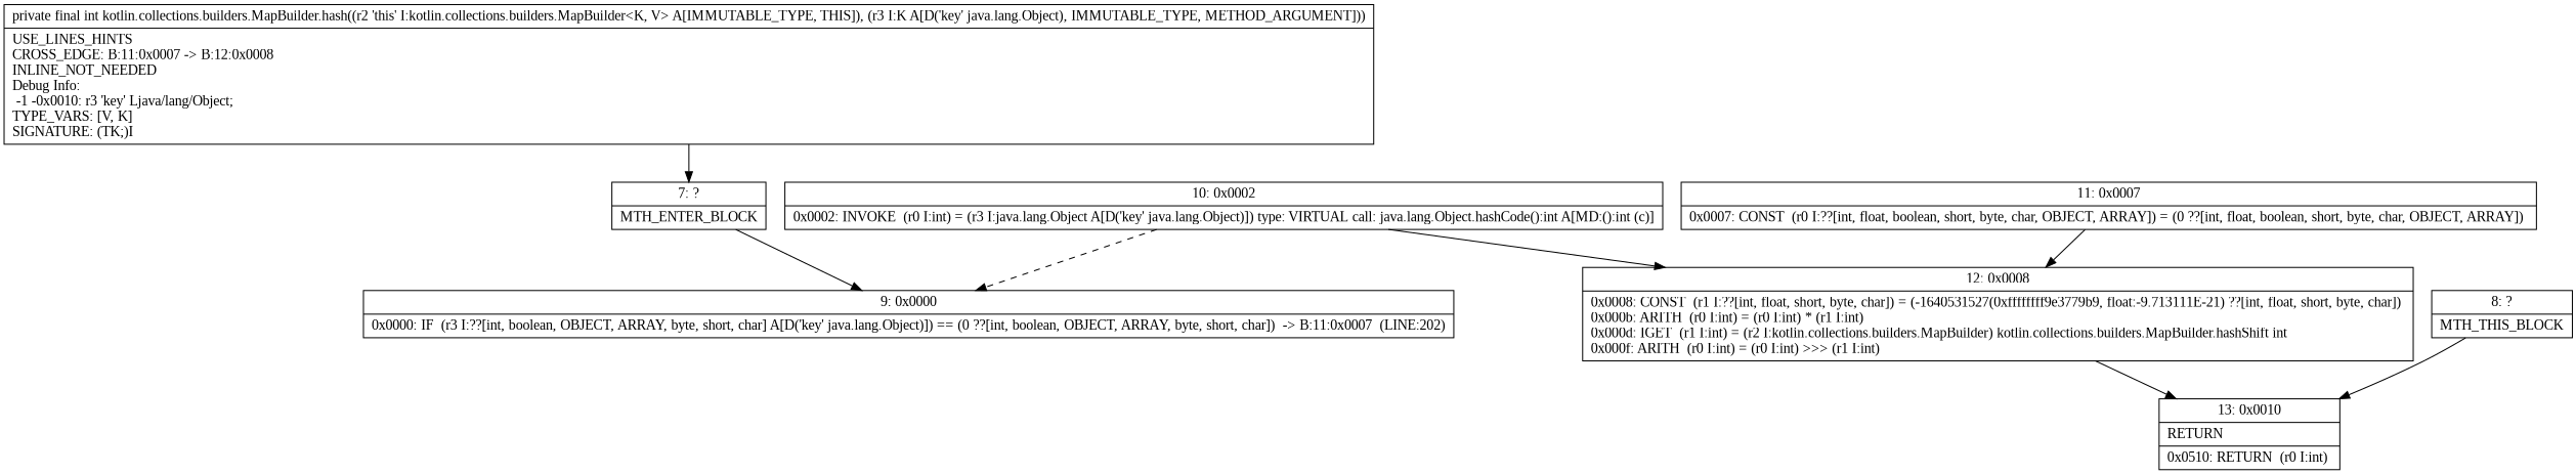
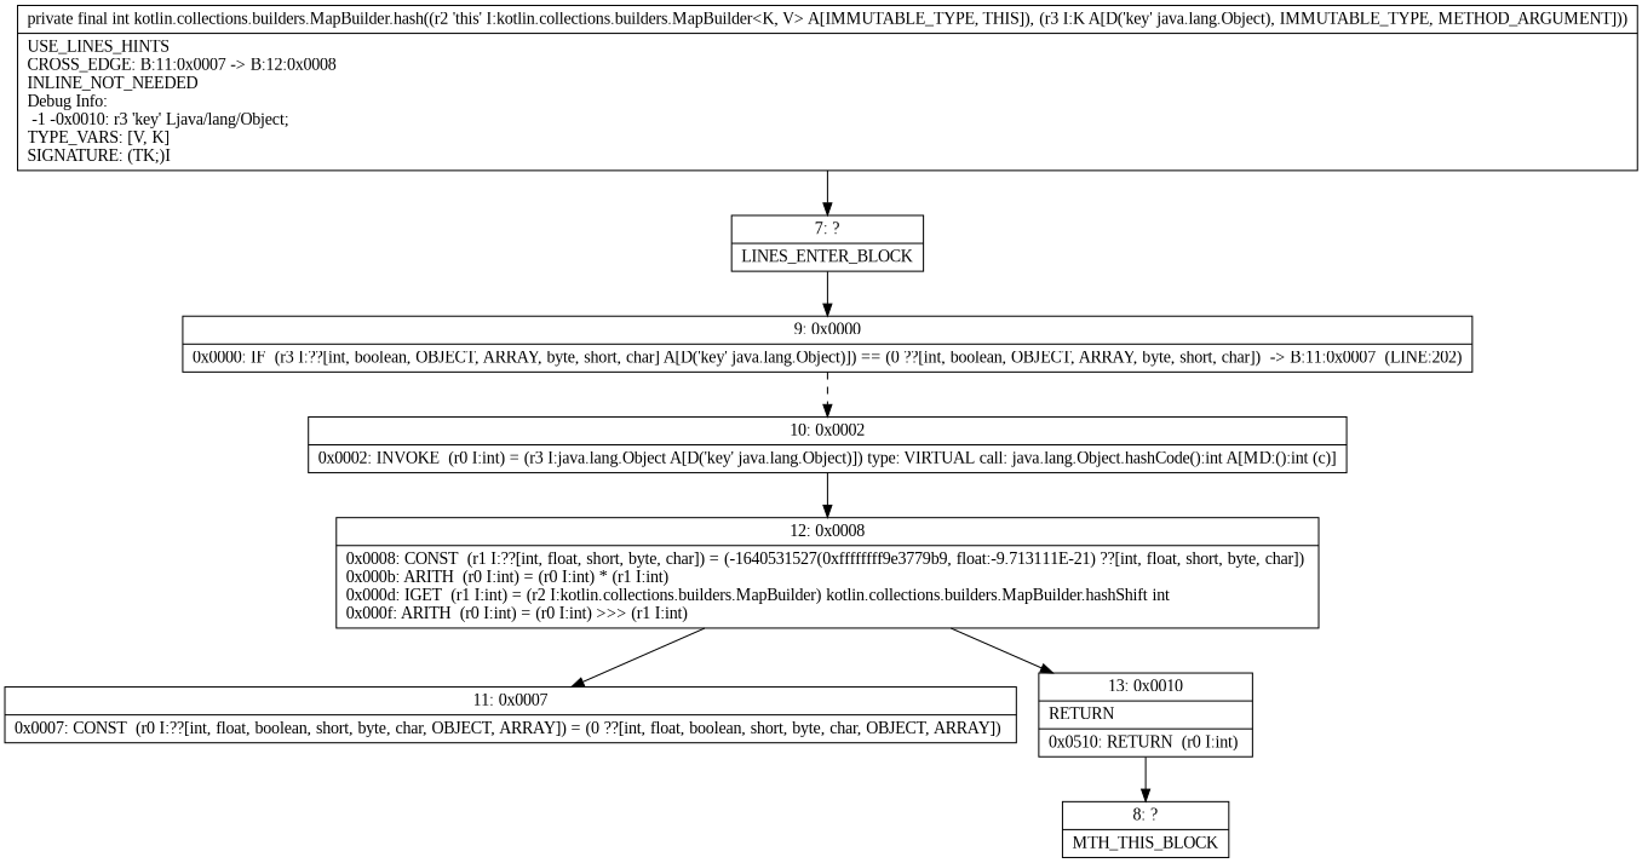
  digraph {
    fontname="Liberation Serif"
    node [fontname="Liberation Serif" shape=record]
    edge [fontname="Liberation Serif"]
-   n1 [label="{7\:\ ?|MTH_ENTER_BLOCK\l}"]
+   n1 [label="{7\:\ ?|LINES_ENTER_BLOCK\l}"]
    n2 [label="{9\:\ 0x0000|0x0000: IF  (r3 I:??[int, boolean, OBJECT, ARRAY, byte, short, char] A[D('key' java.lang.Object)]) == (0 ??[int, boolean, OBJECT, ARRAY, byte, short, char])  \-\> B:11:0x0007  (LINE:202)\l}"]
    n3 [label="{10\:\ 0x0002|0x0002: INVOKE  (r0 I:int) = (r3 I:java.lang.Object A[D('key' java.lang.Object)]) type: VIRTUAL call: java.lang.Object.hashCode():int A[MD:():int (c)]\l}"]
    n4 [label="{12\:\ 0x0008|0x0008: CONST  (r1 I:??[int, float, short, byte, char]) = (\-1640531527(0xffffffff9e3779b9, float:\-9.713111E\-21) ??[int, float, short, byte, char]) \l0x000b: ARITH  (r0 I:int) = (r0 I:int) * (r1 I:int) \l0x000d: IGET  (r1 I:int) = (r2 I:kotlin.collections.builders.MapBuilder) kotlin.collections.builders.MapBuilder.hashShift int \l0x000f: ARITH  (r0 I:int) = (r0 I:int) \>\>\> (r1 I:int) \l}"]
    n5 [label="{11\:\ 0x0007|0x0007: CONST  (r0 I:??[int, float, boolean, short, byte, char, OBJECT, ARRAY]) = (0 ??[int, float, boolean, short, byte, char, OBJECT, ARRAY]) \l}"]
    n6 [label="{13\:\ 0x0010|RETURN\l|0x0510: RETURN  (r0 I:int) \l}"]
    n7 [label="{8\:\ ?|MTH_THIS_BLOCK\l}"]
    n8 [label="{private final int kotlin.collections.builders.MapBuilder.hash((r2 'this' I:kotlin.collections.builders.MapBuilder\<K, V\> A[IMMUTABLE_TYPE, THIS]), (r3 I:K A[D('key' java.lang.Object), IMMUTABLE_TYPE, METHOD_ARGUMENT]))  | USE_LINES_HINTS\lCROSS_EDGE: B:11:0x0007 \-\> B:12:0x0008\lINLINE_NOT_NEEDED\lDebug Info:\l  \-1 \-0x0010: r3 'key' Ljava\/lang\/Object;\lTYPE_VARS: [V, K]\lSIGNATURE: (TK;)I\l}"]
    n1 -> n2
-   n3 -> n2 [style=dashed]
+   n2 -> n3 [style=dashed]
    n3 -> n4
    n4 -> n6
-   n5 -> n4
-   n7 -> n6
+   n4 -> n5
+   n6 -> n7
    n8 -> n1
  }
